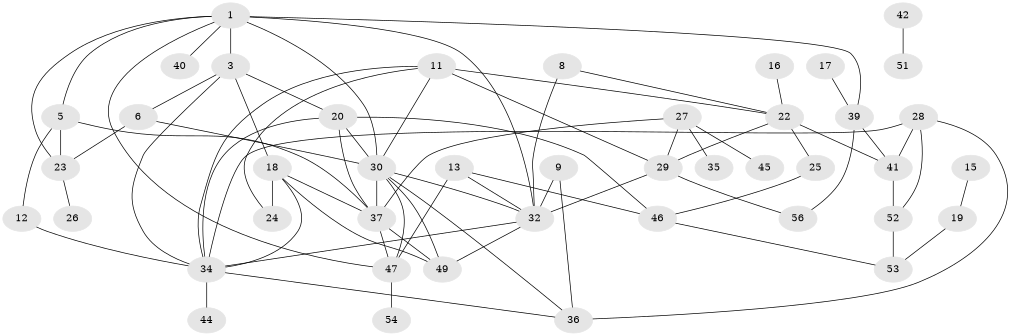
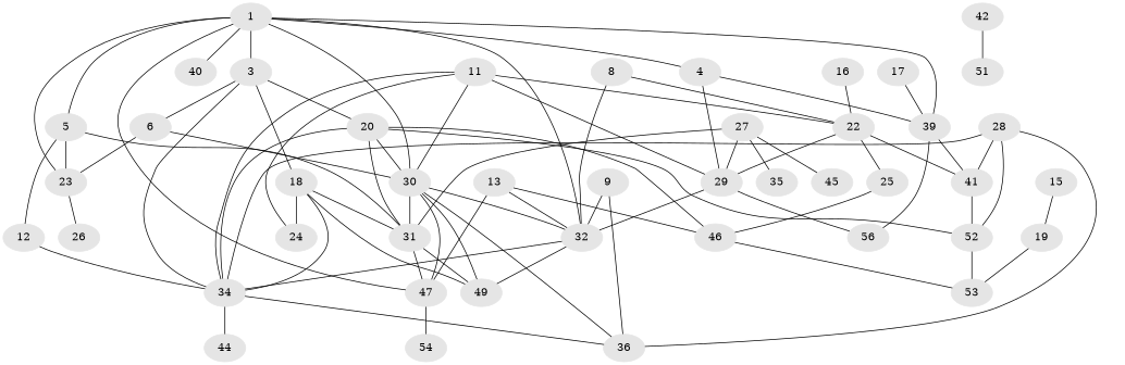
  graph {
    node [color=gray90 style=filled]
    edge [weight=1.0]
    1
    3
+   4
    5
    23
    30
    32
    39
    40
    47
    6
    18
    20
    34
    29
    12
-   31 [label=37]
+   31
    26
    36
    49
    41
    56
    54
    24
    46
    52
    44
    8
    22
    13
    25
    9
    11
    53
    15
    19
    16
    17
    27
    35
    45
    28
    42
    51
    1 -- 3
+   1 -- 4
    1 -- 5
    1 -- 23
    1 -- 30
    1 -- 32
    1 -- 39
    1 -- 40
    1 -- 47
    3 -- 6
    3 -- 18
    3 -- 20
    3 -- 34
+   4 -- 39
+   4 -- 29
    5 -- 23
    5 -- 12
    5 -- 31
    23 -- 26
    30 -- 32
    30 -- 47 [weight=2.0]
    30 -- 31
    30 -- 36
    30 -- 49
    32 -- 34
    32 -- 49
    39 -- 41
    39 -- 56
    47 -- 54
    6 -- 23
    6 -- 30
    18 -- 34
    18 -- 31
    18 -- 49
    18 -- 24 [weight=2.0]
    20 -- 30
    20 -- 34
    20 -- 31
    20 -- 46
+   20 -- 52
    34 -- 36
    34 -- 44
    29 -- 32
    29 -- 56
    12 -- 34
    31 -- 47
    31 -- 49
    41 -- 52
    46 -- 53
    52 -- 53
    8 -- 32
    8 -- 22
    22 -- 29 [weight=2.0]
    22 -- 41
    22 -- 25 [weight=4.0]
    13 -- 32
    13 -- 47
    13 -- 46
    25 -- 46
    9 -- 32
    9 -- 36 [weight=2.0]
    11 -- 30
    11 -- 34
    11 -- 29 [weight=2.0]
    11 -- 24
    11 -- 22
    15 -- 19
    19 -- 53
    16 -- 22
    17 -- 39
    27 -- 29 [weight=2.0]
    27 -- 31
    27 -- 35
    27 -- 45
    28 -- 34
    28 -- 36
    28 -- 41
    28 -- 52
    42 -- 51
  }
